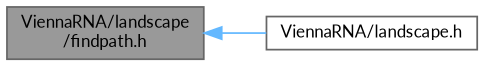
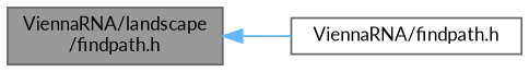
  digraph {
    rankdir=LR
    fontname=Lato
    node [fontname=Lato fontsize=10 shape=box style=filled]
    n1 [color=gray40 fillcolor=grey60 fontcolor=black height=0.2 label="ViennaRNA/landscape\l/findpath.h" width=0.4]
-   n2 [color=grey40 fillcolor=white height=0.2 label="ViennaRNA/landscape.h" width=0.4]
+   n2 [color=grey40 fillcolor=white height=0.2 label="ViennaRNA/findpath.h" width=0.4]
    n1 -> n2 [color=steelblue1 dir=back fontname=Lato fontsize=10 labelfontname=Helvetica labelfontsize=10 style=solid]
  }
